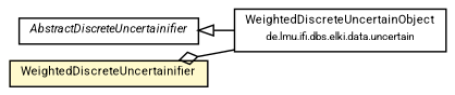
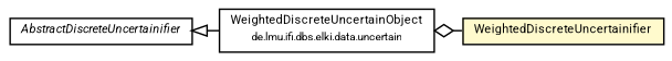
  digraph {
    nodesep=0.15
    rankdir=LR
    ranksep=0.25
    node [fontcolor=black fontname=Roboto fontsize=8 margin=0 shape=plaintext]
    edge [color=black dir=back fontname=Roboto fontsize=7 labelfontname=Roboto labelfontsize=7]
    n1 [height=0 label=<<table title="de.lmu.ifi.dbs.elki.data.uncertain.WeightedDiscreteUncertainObject" border="0" cellborder="1" cellspacing="0" cellpadding="2" href="../WeightedDiscreteUncertainObject.html" target="_parent"> 		<tr><td><table border="0" cellspacing="0" cellpadding="1"> 		<tr><td align="center" balign="center"> <font face="Roboto">WeightedDiscreteUncertainObject</font> </td></tr> 		<tr><td align="center" balign="center"> <font face="Roboto" point-size="7.0">de.lmu.ifi.dbs.elki.data.uncertain</font> </td></tr> 		</table></td></tr> 		</table>> width=0]
    n2 [height=0 label=<<table title="de.lmu.ifi.dbs.elki.data.uncertain.uncertainifier.AbstractDiscreteUncertainifier" border="0" cellborder="1" cellspacing="0" cellpadding="2" href="AbstractDiscreteUncertainifier.html" target="_parent"> 		<tr><td><table border="0" cellspacing="0" cellpadding="1"> 		<tr><td align="center" balign="center"> <font face="Roboto"><i>AbstractDiscreteUncertainifier</i></font> </td></tr> 		</table></td></tr> 		</table>> width=0]
    n3 [height=0 label=<<table title="de.lmu.ifi.dbs.elki.data.uncertain.uncertainifier.WeightedDiscreteUncertainifier" border="0" cellborder="1" cellspacing="0" cellpadding="2" bgcolor="lemonChiffon" href="WeightedDiscreteUncertainifier.html" target="_parent"> 		<tr><td><table border="0" cellspacing="0" cellpadding="1"> 		<tr><td align="center" balign="center"> <font face="Roboto">WeightedDiscreteUncertainifier</font> </td></tr> 		</table></td></tr> 		</table>> width=0]
    n2 -> n1 [arrowtail=empty weight=10]
-   n3 -> n1 [arrowhead=none arrowtail=ediamond weight=4]
+   n1 -> n3 [arrowhead=none arrowtail=ediamond weight=4]
  }
